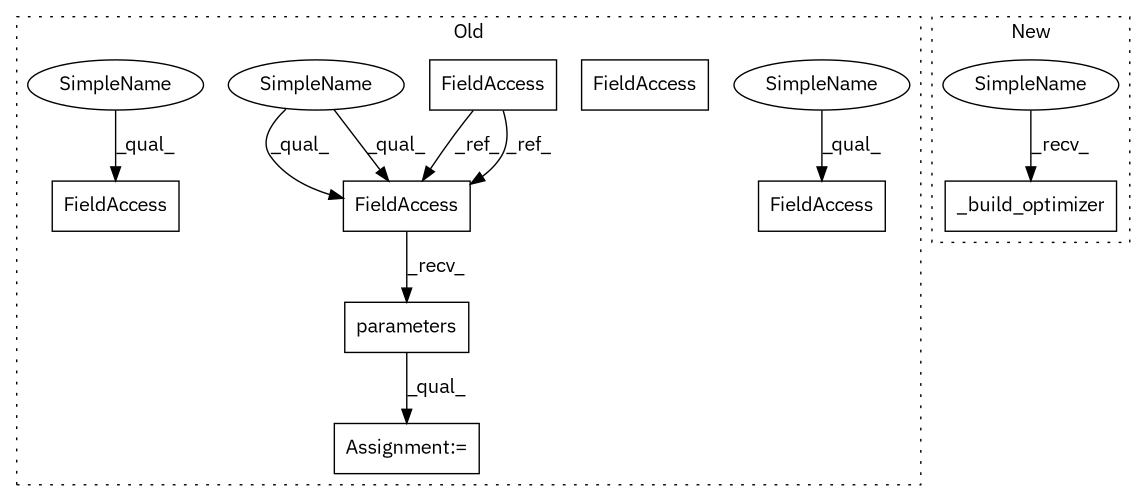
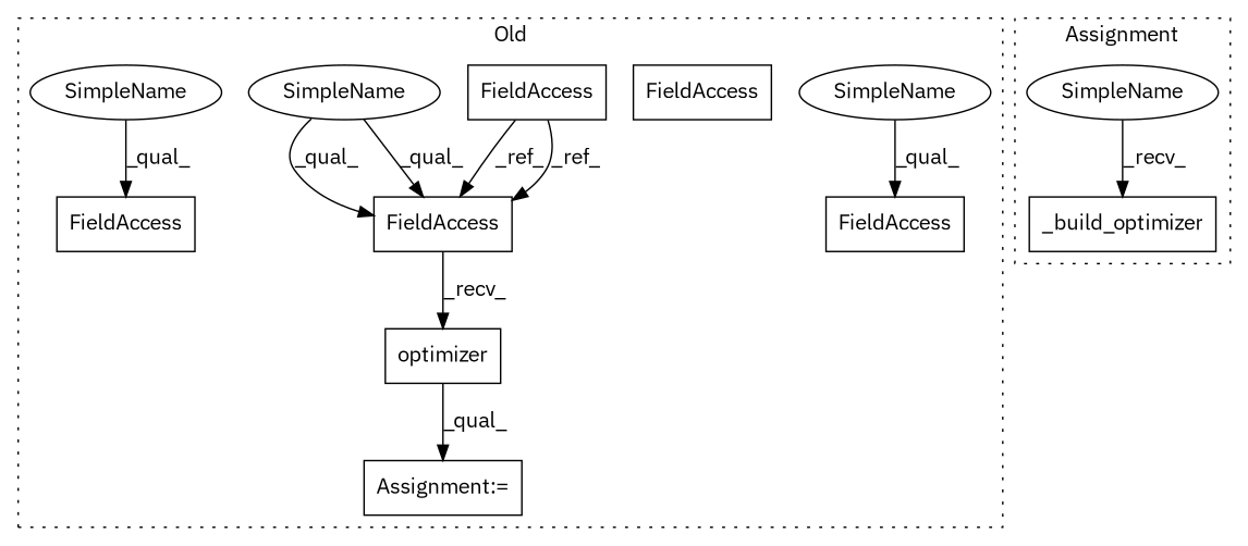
  digraph {
    fontname="IBM Plex Sans"
    node [a=22 fontname="IBM Plex Sans" l=4 s=1776 shape=box]
    edge [fontname="IBM Plex Sans"]
-   n1 [a=32 l=12 label=parameters s=1787]
+   n1 [a=32 l=12 label=optimizer s=1787]
    n2 [l=10 label=FieldAccess s=1691]
    n3 [a=7 l=1 label="Assignment:=" s=1771]
    n4 [l=9 label=FieldAccess s=1813]
    n5 [l=10 label=FieldAccess]
    n6 [l=9 label=FieldAccess s=1800]
    n7 [l=10 label=FieldAccess]
    n8 [a=42 label=SimpleName s=1813 shape=ellipse]
    n9 [a=42 label=SimpleName s=1800 shape=ellipse]
    n10 [a=42 label=SimpleName shape=ellipse]
    n11 [a=32 l=18 label=_build_optimizer s=1836]
    n12 [a=42 label=SimpleName s=1831 shape=ellipse]
    subgraph cluster_1 {
      label=Old
      style=dotted
      n1
      n2
      n3
      n4
      n5
      n6
      n7
      n8
      n9
      n10
    }
    subgraph cluster_2 {
-     label=New
+     label=Assignment
      style=dotted
      n11
      n12
    }
    n1 -> n3 [label=_qual_]
    n2 -> n7 [label=_ref_]
    n2 -> n7 [label=_ref_]
    n7 -> n1 [label=_recv_]
    n8 -> n4 [label=_qual_]
    n9 -> n6 [label=_qual_]
    n10 -> n7 [label=_qual_]
    n10 -> n7 [label=_qual_]
    n12 -> n11 [label=_recv_]
  }
